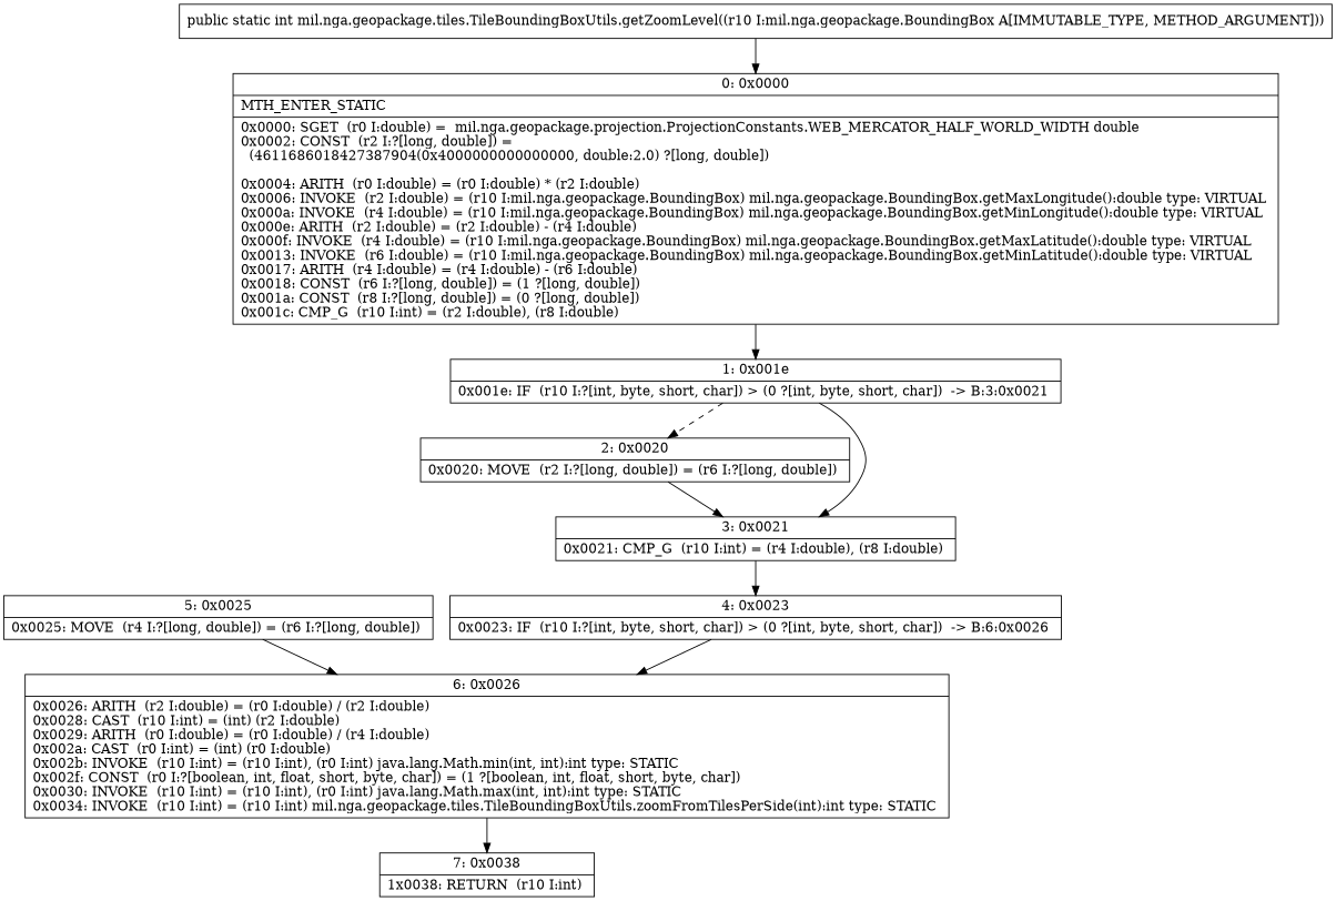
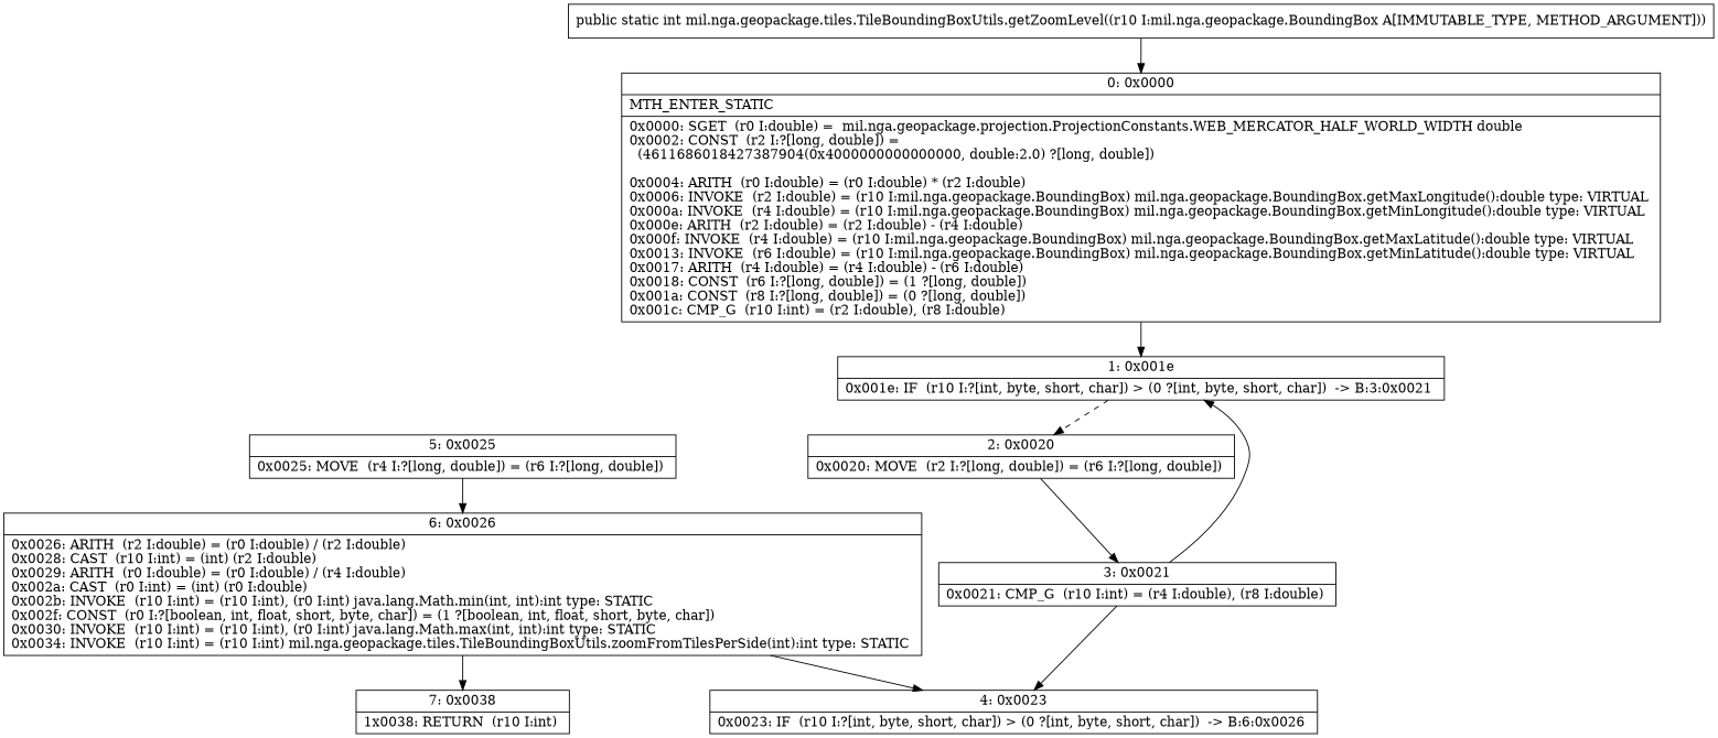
  digraph {
    node [shape=record]
    n1 [label="{0\:\ 0x0000|MTH_ENTER_STATIC\l|0x0000: SGET  (r0 I:double) =  mil.nga.geopackage.projection.ProjectionConstants.WEB_MERCATOR_HALF_WORLD_WIDTH double \l0x0002: CONST  (r2 I:?[long, double]) = \l  (4611686018427387904(0x4000000000000000, double:2.0) ?[long, double])\l \l0x0004: ARITH  (r0 I:double) = (r0 I:double) * (r2 I:double) \l0x0006: INVOKE  (r2 I:double) = (r10 I:mil.nga.geopackage.BoundingBox) mil.nga.geopackage.BoundingBox.getMaxLongitude():double type: VIRTUAL \l0x000a: INVOKE  (r4 I:double) = (r10 I:mil.nga.geopackage.BoundingBox) mil.nga.geopackage.BoundingBox.getMinLongitude():double type: VIRTUAL \l0x000e: ARITH  (r2 I:double) = (r2 I:double) \- (r4 I:double) \l0x000f: INVOKE  (r4 I:double) = (r10 I:mil.nga.geopackage.BoundingBox) mil.nga.geopackage.BoundingBox.getMaxLatitude():double type: VIRTUAL \l0x0013: INVOKE  (r6 I:double) = (r10 I:mil.nga.geopackage.BoundingBox) mil.nga.geopackage.BoundingBox.getMinLatitude():double type: VIRTUAL \l0x0017: ARITH  (r4 I:double) = (r4 I:double) \- (r6 I:double) \l0x0018: CONST  (r6 I:?[long, double]) = (1 ?[long, double]) \l0x001a: CONST  (r8 I:?[long, double]) = (0 ?[long, double]) \l0x001c: CMP_G  (r10 I:int) = (r2 I:double), (r8 I:double) \l}"]
    n2 [label="{1\:\ 0x001e|0x001e: IF  (r10 I:?[int, byte, short, char]) \> (0 ?[int, byte, short, char])  \-\> B:3:0x0021 \l}"]
    n3 [label="{2\:\ 0x0020|0x0020: MOVE  (r2 I:?[long, double]) = (r6 I:?[long, double]) \l}"]
    n4 [label="{3\:\ 0x0021|0x0021: CMP_G  (r10 I:int) = (r4 I:double), (r8 I:double) \l}"]
    n5 [label="{4\:\ 0x0023|0x0023: IF  (r10 I:?[int, byte, short, char]) \> (0 ?[int, byte, short, char])  \-\> B:6:0x0026 \l}"]
    n6 [label="{6\:\ 0x0026|0x0026: ARITH  (r2 I:double) = (r0 I:double) \/ (r2 I:double) \l0x0028: CAST  (r10 I:int) = (int) (r2 I:double) \l0x0029: ARITH  (r0 I:double) = (r0 I:double) \/ (r4 I:double) \l0x002a: CAST  (r0 I:int) = (int) (r0 I:double) \l0x002b: INVOKE  (r10 I:int) = (r10 I:int), (r0 I:int) java.lang.Math.min(int, int):int type: STATIC \l0x002f: CONST  (r0 I:?[boolean, int, float, short, byte, char]) = (1 ?[boolean, int, float, short, byte, char]) \l0x0030: INVOKE  (r10 I:int) = (r10 I:int), (r0 I:int) java.lang.Math.max(int, int):int type: STATIC \l0x0034: INVOKE  (r10 I:int) = (r10 I:int) mil.nga.geopackage.tiles.TileBoundingBoxUtils.zoomFromTilesPerSide(int):int type: STATIC \l}"]
    n7 [label="{5\:\ 0x0025|0x0025: MOVE  (r4 I:?[long, double]) = (r6 I:?[long, double]) \l}"]
    n8 [label="{7\:\ 0x0038|1x0038: RETURN  (r10 I:int) \l}"]
    n9 [label="{public static int mil.nga.geopackage.tiles.TileBoundingBoxUtils.getZoomLevel((r10 I:mil.nga.geopackage.BoundingBox A[IMMUTABLE_TYPE, METHOD_ARGUMENT])) }"]
    n1 -> n2
    n2 -> n3 [style=dashed]
-   n2 -> n4
+   n4 -> n2
    n3 -> n4
    n4 -> n5
-   n5 -> n6
+   n6 -> n5
    n6 -> n8
    n7 -> n6
    n9 -> n1
  }
